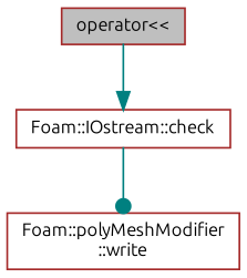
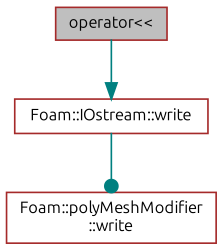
  digraph {
    fontname=Ubuntu
    rankdir=TB
    node [color=brown fontname=Ubuntu fontsize=10 shape=record]
    edge [color=teal fontname=Ubuntu fontsize=10 labelfontname=Helvetica labelfontsize=10 style=solid]
    n1 [fillcolor=grey75 fontcolor=black height=0.2 label="operator\<\<" style=filled width=0.4]
-   n2 [height=0.2 label="Foam::IOstream::check" width=0.4]
+   n2 [height=0.2 label="Foam::IOstream::write" width=0.4]
    n3 [height=0.2 label="Foam::polyMeshModifier\l::write" width=0.4]
    n1 -> n2 [arrowhead=normal]
    n2 -> n3 [arrowhead=dot]
  }
